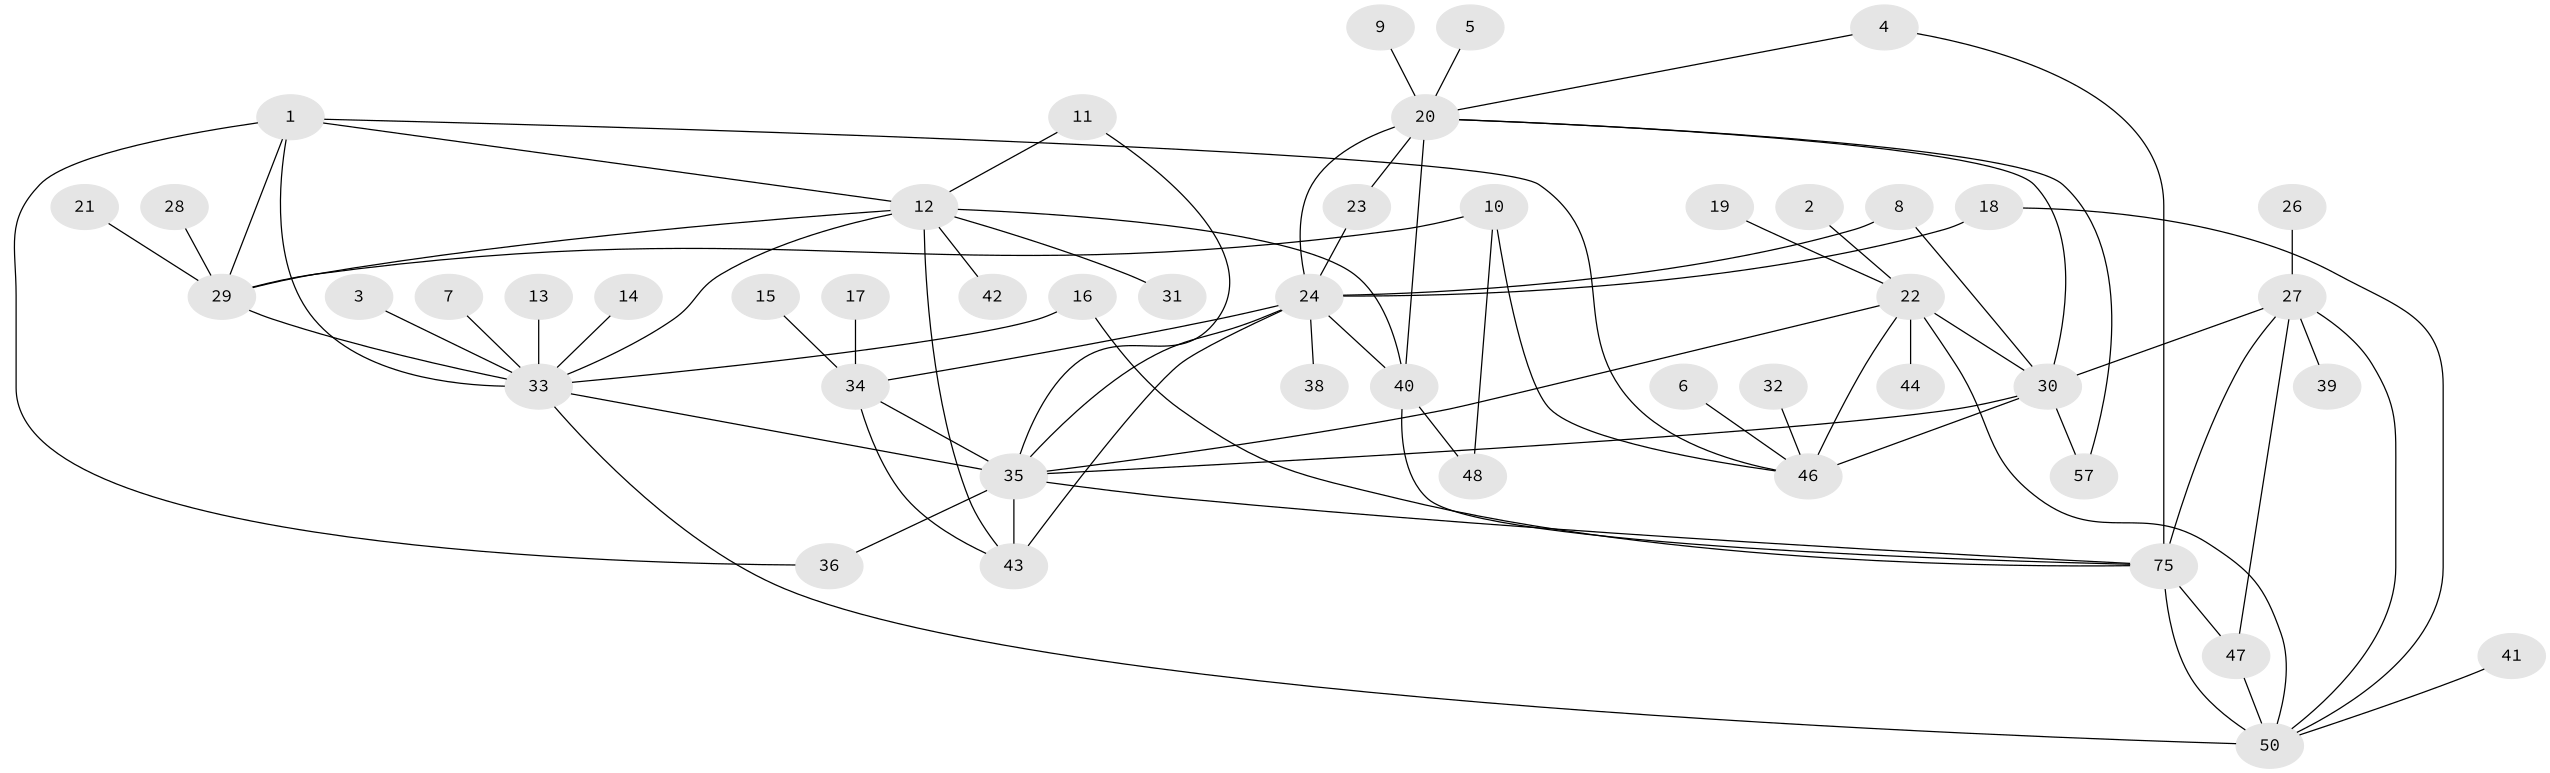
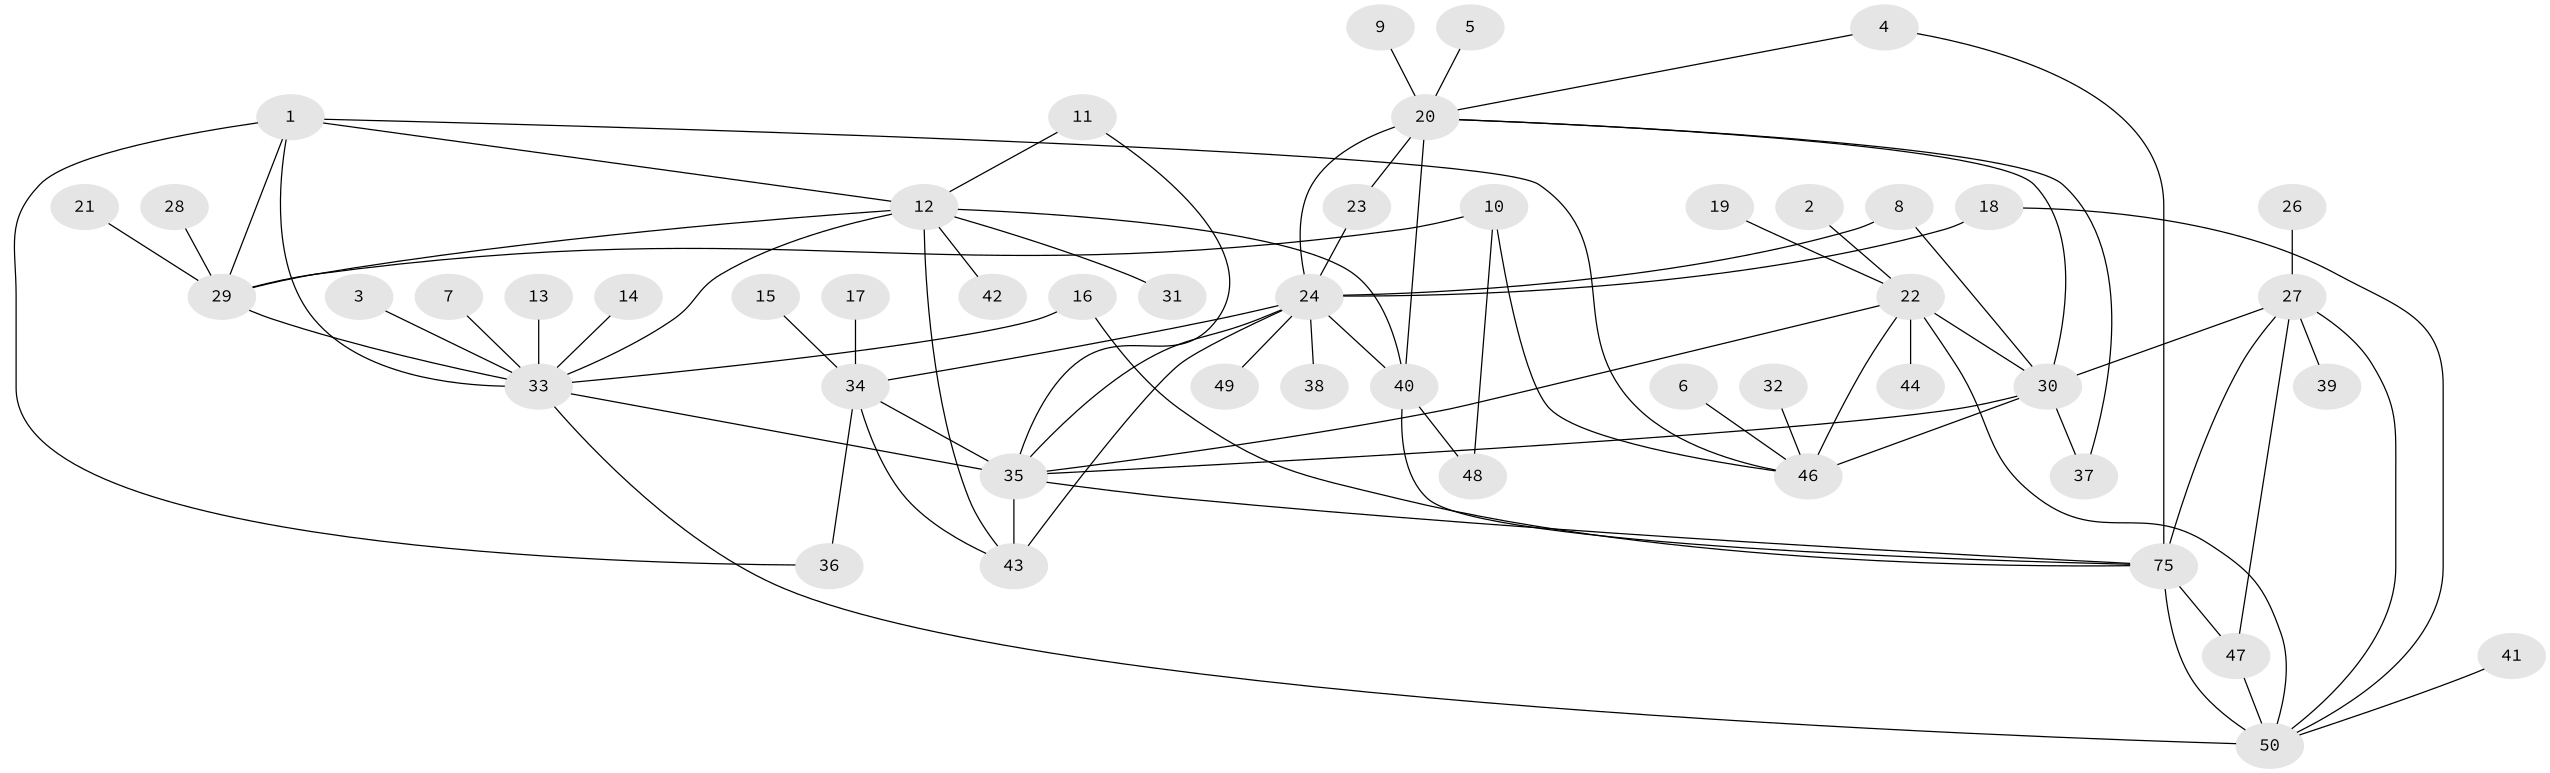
  graph {
    fontname="Source Code Pro"
    node [color=gray90 fontname="Source Code Pro" style=filled]
    edge [fontname="Source Code Pro" weight=1.0]
    1
    12
    29
    33
    36
    46
    31
    40
    42
    43
    35
    50
    2
    22
    30
    44
    3
    4
    20
    n20 [label=75]
    24
    23
-   37 [label=57]
+   37
    47
    5
    6
    7
    8
    34
    38
+   49
    9
    10
    48
    11
    13
    14
    15
    16
    17
    18
    19
    21
    26
    27
    39
    28
    32
    41
    1 -- 12
    1 -- 29
    1 -- 33 [weight=2.0]
    1 -- 36
    1 -- 46
    12 -- 29
    12 -- 33 [weight=2.0]
    12 -- 31
    12 -- 40
    12 -- 42
    12 -- 43
    29 -- 33 [weight=2.0]
    33 -- 35
    33 -- 50
    40 -- n20
    40 -- 48
-   35 -- 36
+   34 -- 36
    35 -- 43 [weight=2.0]
    35 -- n20
    2 -- 22
    22 -- 46 [weight=2.0]
    22 -- 35
    22 -- 50
    22 -- 30 [weight=4.0]
    22 -- 44
    30 -- 46 [weight=2.0]
    30 -- 35
    30 -- 37
    3 -- 33
    4 -- 20
    4 -- n20
    20 -- 40 [weight=4.0]
    20 -- 30
    20 -- 24
    20 -- 23
    20 -- 37
    n20 -- 50 [weight=2.0]
    n20 -- 47
    24 -- 40
    24 -- 43 [weight=2.0]
    24 -- 35
    24 -- 34
    24 -- 38
+   24 -- 49
    23 -- 24
    47 -- 50 [weight=2.0]
    5 -- 20
    6 -- 46
    7 -- 33
    8 -- 30
    8 -- 24
    34 -- 43 [weight=2.0]
    34 -- 35
    9 -- 20
    10 -- 29
    10 -- 46
    10 -- 48
    11 -- 12
    11 -- 35
    13 -- 33
    14 -- 33
    15 -- 34
    16 -- 33
    16 -- n20
    17 -- 34
    18 -- 50
    18 -- 24
    19 -- 22
    21 -- 29
    26 -- 27
    27 -- 50 [weight=2.0]
    27 -- 30
    27 -- n20
    27 -- 47
    27 -- 39
    28 -- 29
    32 -- 46
    41 -- 50
  }
